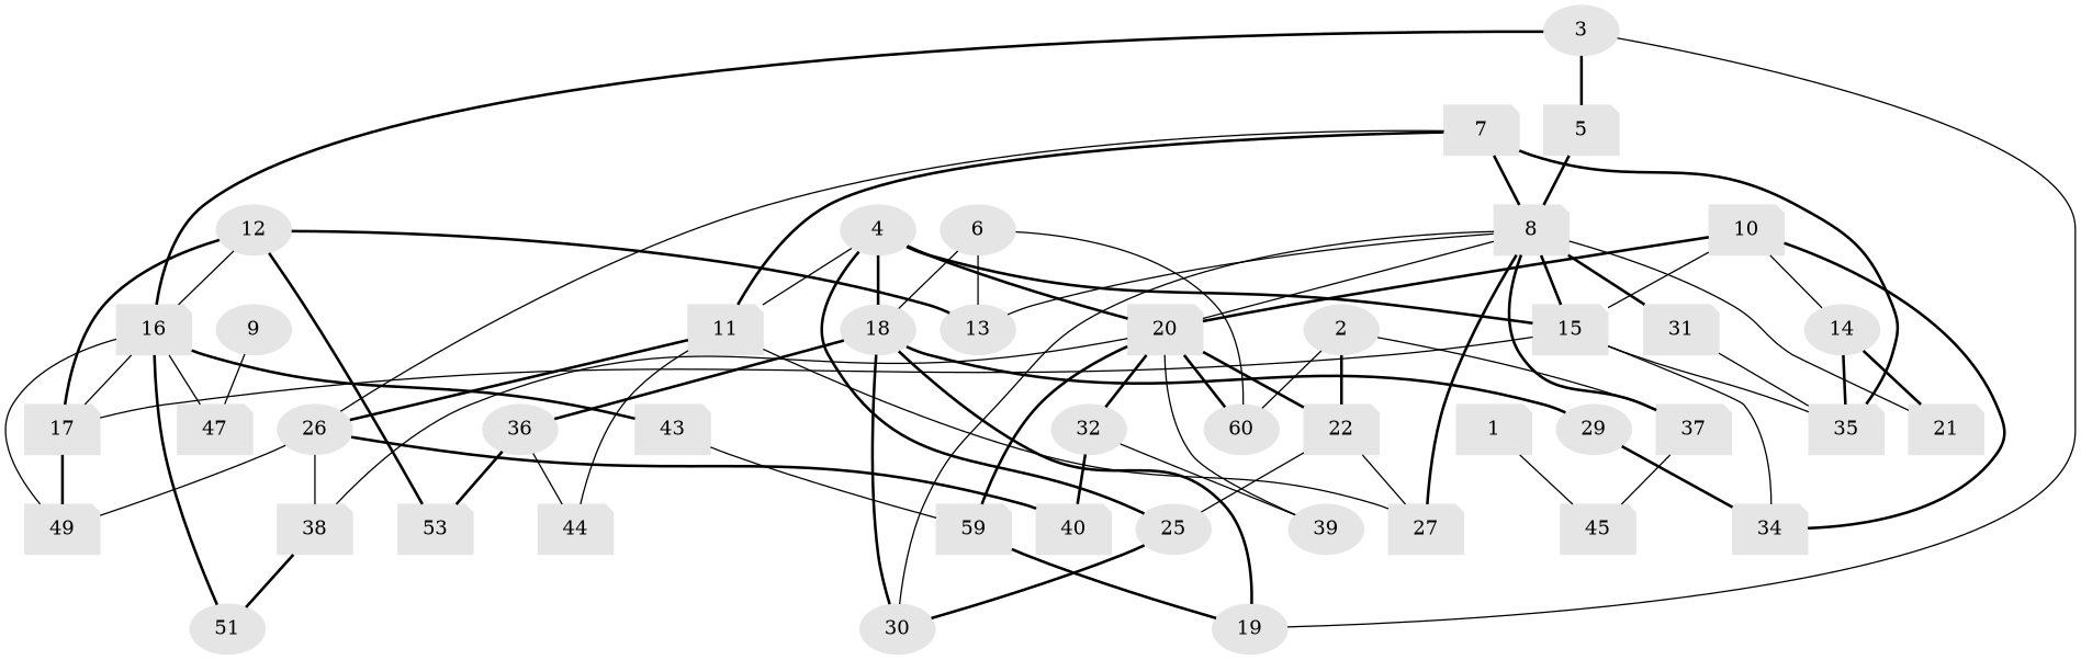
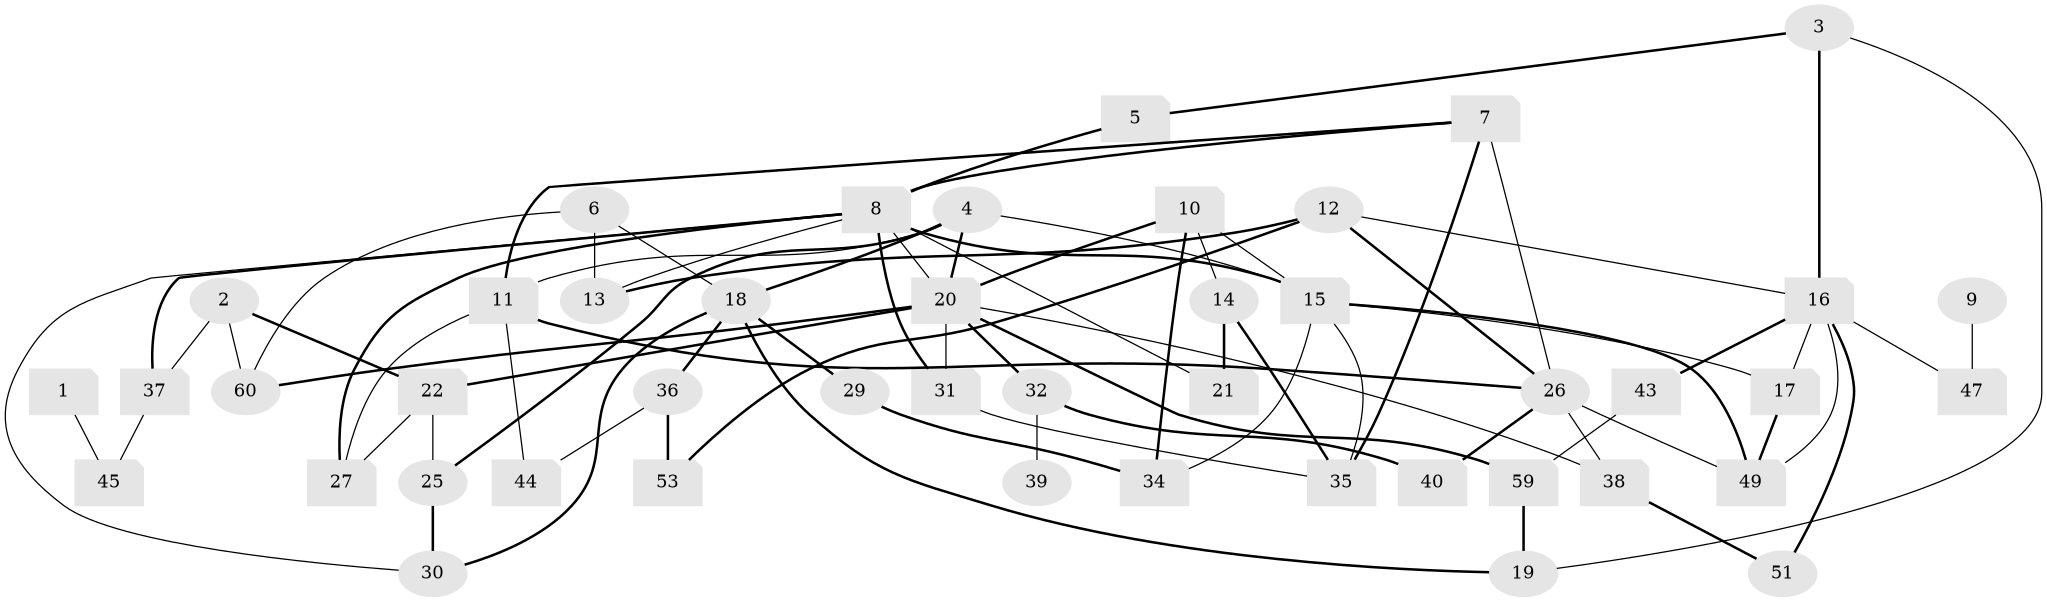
  graph {
    node [color=gray90 shape=note style=filled]
    edge [style=bold weight=1.0]
    1
    45
    2 [shape=ellipse]
    22
    37
    60 [shape=ellipse]
    25 [shape=ellipse]
    27
    3 [shape=ellipse]
    5
    16
    19 [shape=ellipse]
    8
    47
    17
    49
    43
    51 [shape=ellipse]
    4 [shape=ellipse]
    11
    15
    18 [shape=ellipse]
    20
    26 [shape=ellipse]
    44
    35
    34
    30 [shape=ellipse]
    29 [shape=ellipse]
    36 [shape=ellipse]
    31
    32 [shape=ellipse]
    38
    59
    13 [shape=ellipse]
    21
    6 [shape=ellipse]
    7
    40
    9 [shape=ellipse]
    10
    14 [shape=ellipse]
    12 [shape=ellipse]
    53
    39 [shape=ellipse]
    1 -- 45 [style=solid]
    2 -- 22 [weight=2.0]
    2 -- 37 [style=solid]
    2 -- 60 [style=solid]
    22 -- 25 [style=solid weight=3.0]
    22 -- 27 [style=solid]
    37 -- 45 [style=solid]
    25 -- 30
    3 -- 5
    3 -- 16
    3 -- 19 [style=solid]
    5 -- 8
    16 -- 47 [style=solid]
    16 -- 17 [style=solid]
    16 -- 49 [style=solid]
    16 -- 43
    16 -- 51
    8 -- 37
    8 -- 27
    8 -- 15 [weight=3.0]
    8 -- 20 [style=solid]
    8 -- 30 [style=solid]
    8 -- 31
    8 -- 13 [style=solid]
    8 -- 21 [style=solid]
    17 -- 49
    43 -- 59 [style=solid]
    4 -- 25
    4 -- 11 [style=solid]
-   4 -- 15
+   4 -- 15 [style=solid]
    4 -- 18
    4 -- 20
    11 -- 27 [style=solid]
    11 -- 26
    11 -- 44 [style=solid]
    15 -- 17 [style=solid]
+   15 -- 49
    15 -- 35 [style=solid]
    15 -- 34 [style=solid]
    18 -- 19
    18 -- 30
    18 -- 29
    18 -- 36
    20 -- 22
    20 -- 60
-   20 -- 39 [style=solid]
+   20 -- 31 [style=solid]
    20 -- 32
    20 -- 38 [style=solid]
    20 -- 59
    26 -- 49 [style=solid]
    26 -- 38 [style=solid]
    26 -- 40
    29 -- 34
    36 -- 44 [style=solid]
    36 -- 53
    31 -- 35 [style=solid]
    32 -- 40
    32 -- 39 [style=solid]
    38 -- 51
    59 -- 19
    6 -- 60 [style=solid]
    6 -- 18 [style=solid]
    6 -- 13 [style=solid]
    7 -- 8
    7 -- 11
    7 -- 26 [style=solid]
    7 -- 35 [weight=2.0]
    9 -- 47 [style=solid]
    10 -- 15 [style=solid]
    10 -- 20
    10 -- 34
    10 -- 14 [style=solid]
    14 -- 35
    14 -- 21
    12 -- 16 [style=solid]
-   12 -- 17
+   12 -- 26
    12 -- 13
    12 -- 53
  }
